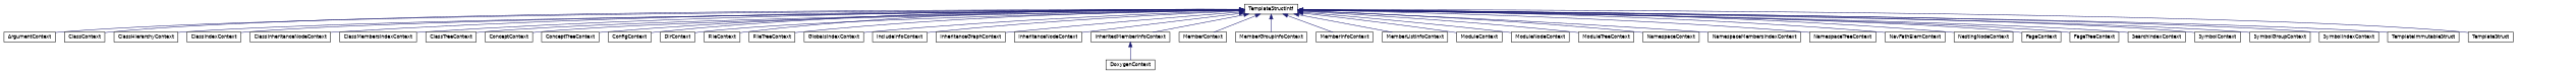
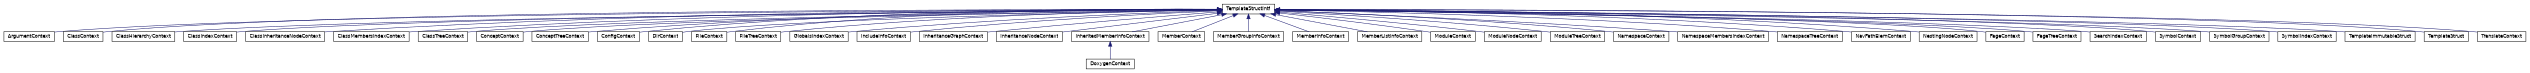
  digraph {
    rankdir=TB
    node [color=black fillcolor=white fontname=Helvetica fontsize=10 shape=record style=filled]
    edge [color=midnightblue dir=back fontname=Helvetica fontsize=10 labelfontname=Helvetica labelfontsize=10 style=solid]
    n1 [height=0.2 label=TemplateStructIntf width=0.4]
    n2 [height=0.2 label=ArgumentContext width=0.4]
    n3 [height=0.2 label=ClassContext width=0.4]
    n4 [height=0.2 label=ClassHierarchyContext width=0.4]
    n5 [height=0.2 label=ClassIndexContext width=0.4]
    n6 [height=0.2 label=ClassInheritanceNodeContext width=0.4]
    n7 [height=0.2 label=ClassMembersIndexContext width=0.4]
    n8 [height=0.2 label=ClassTreeContext width=0.4]
    n9 [height=0.2 label=ConceptContext width=0.4]
    n10 [height=0.2 label=ConceptTreeContext width=0.4]
    n11 [height=0.2 label=ConfigContext width=0.4]
    n12 [height=0.2 label=DirContext width=0.4]
    n13 [height=0.2 label=FileContext width=0.4]
    n14 [height=0.2 label=FileTreeContext width=0.4]
    n15 [height=0.2 label=GlobalsIndexContext width=0.4]
    n16 [height=0.2 label=IncludeInfoContext width=0.4]
    n17 [height=0.2 label=InheritanceGraphContext width=0.4]
    n18 [height=0.2 label=InheritanceNodeContext width=0.4]
    n19 [height=0.2 label=InheritedMemberInfoContext width=0.4]
    n20 [height=0.2 label=MemberContext width=0.4]
    n21 [height=0.2 label=MemberGroupInfoContext width=0.4]
    n22 [height=0.2 label=MemberInfoContext width=0.4]
    n23 [height=0.2 label=MemberListInfoContext width=0.4]
    n24 [height=0.2 label=ModuleContext width=0.4]
    n25 [height=0.2 label=ModuleNodeContext width=0.4]
    n26 [height=0.2 label=ModuleTreeContext width=0.4]
    n27 [height=0.2 label=NamespaceContext width=0.4]
    n28 [height=0.2 label=NamespaceMembersIndexContext width=0.4]
    n29 [height=0.2 label=NamespaceTreeContext width=0.4]
    n30 [height=0.2 label=NavPathElemContext width=0.4]
    n31 [height=0.2 label=NestingNodeContext width=0.4]
    n32 [height=0.2 label=PageContext width=0.4]
    n33 [height=0.2 label=PageTreeContext width=0.4]
    n34 [height=0.2 label=SearchIndexContext width=0.4]
    n35 [height=0.2 label=SymbolContext width=0.4]
    n36 [height=0.2 label=SymbolGroupContext width=0.4]
    n37 [height=0.2 label=SymbolIndexContext width=0.4]
    n38 [height=0.2 label=TemplateImmutableStruct width=0.4]
    n39 [height=0.2 label=TemplateStruct width=0.4]
+   n40 [height=0.2 label=TranslateContext width=0.4]
    n41 [height=0.2 label=DoxygenContext width=0.4]
    n1 -> n2
    n1 -> n3
    n1 -> n4
    n1 -> n5
    n1 -> n6
    n1 -> n7
    n1 -> n8
    n1 -> n9
    n1 -> n10
    n1 -> n11
    n1 -> n12
    n1 -> n13
    n1 -> n14
    n1 -> n15
    n1 -> n16
    n1 -> n17
    n1 -> n18
    n1 -> n19
    n1 -> n20
    n1 -> n21
    n1 -> n22
    n1 -> n23
    n1 -> n24
    n1 -> n25
    n1 -> n26
    n1 -> n27
    n1 -> n28
    n1 -> n29
    n1 -> n30
    n1 -> n31
    n1 -> n32
    n1 -> n33
    n1 -> n34
    n1 -> n35
    n1 -> n36
    n1 -> n37
    n1 -> n38
    n1 -> n39
+   n1 -> n40
    n19 -> n41
  }
